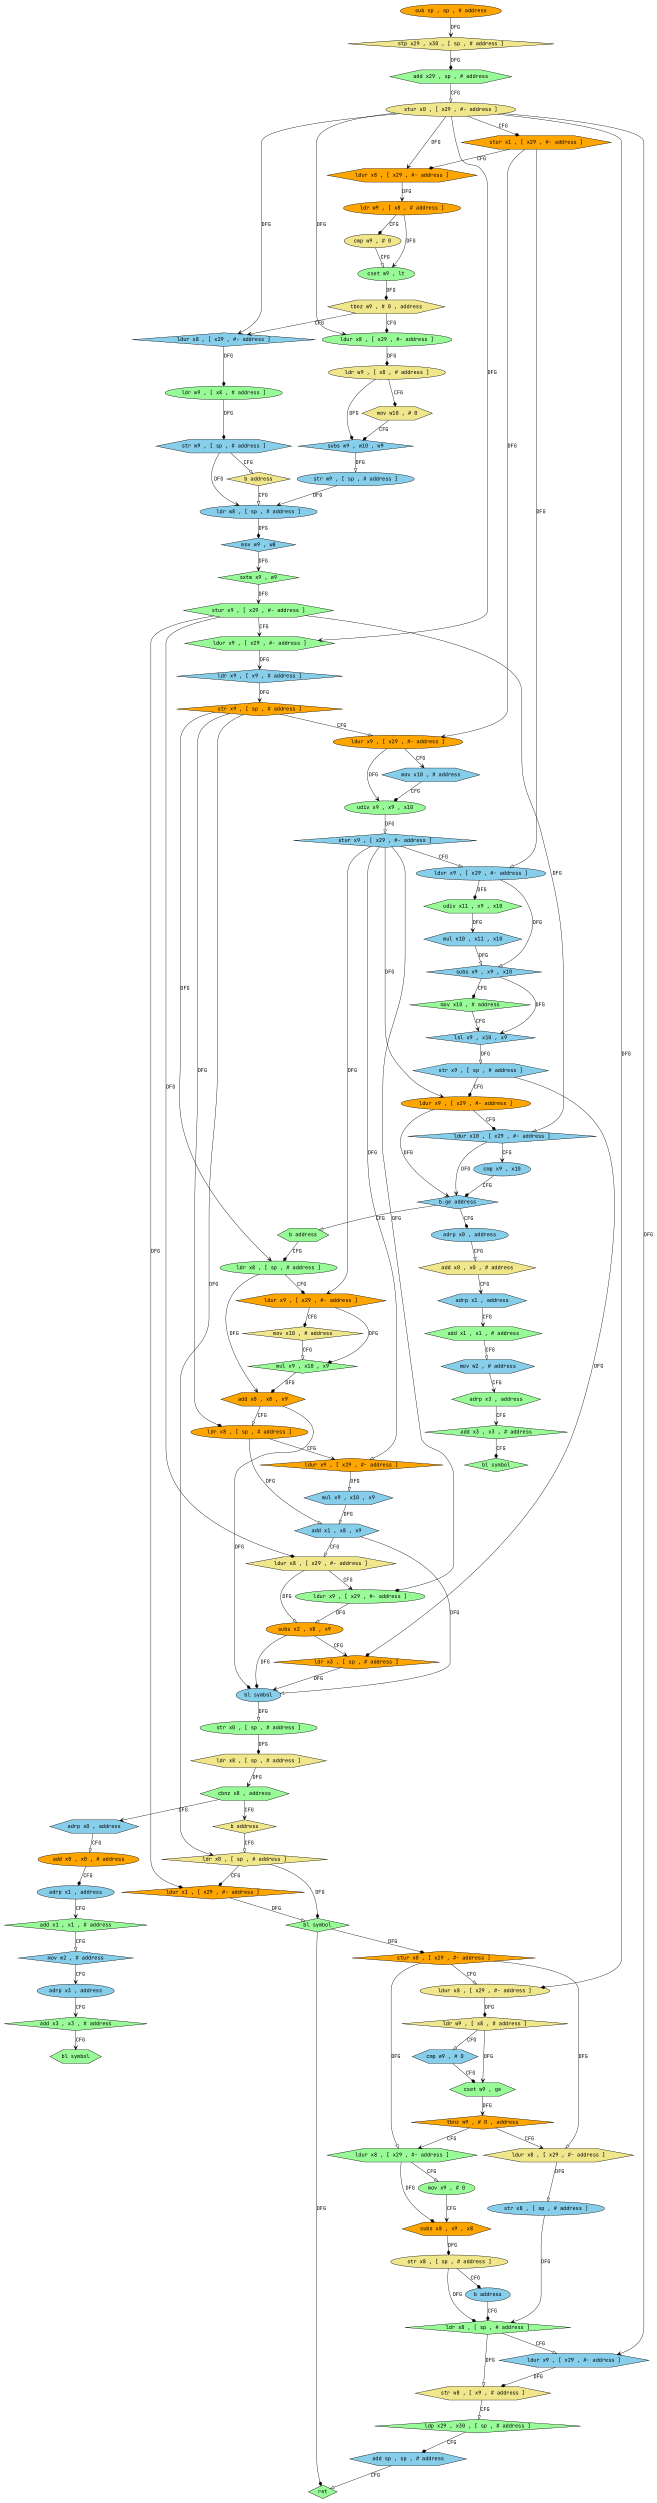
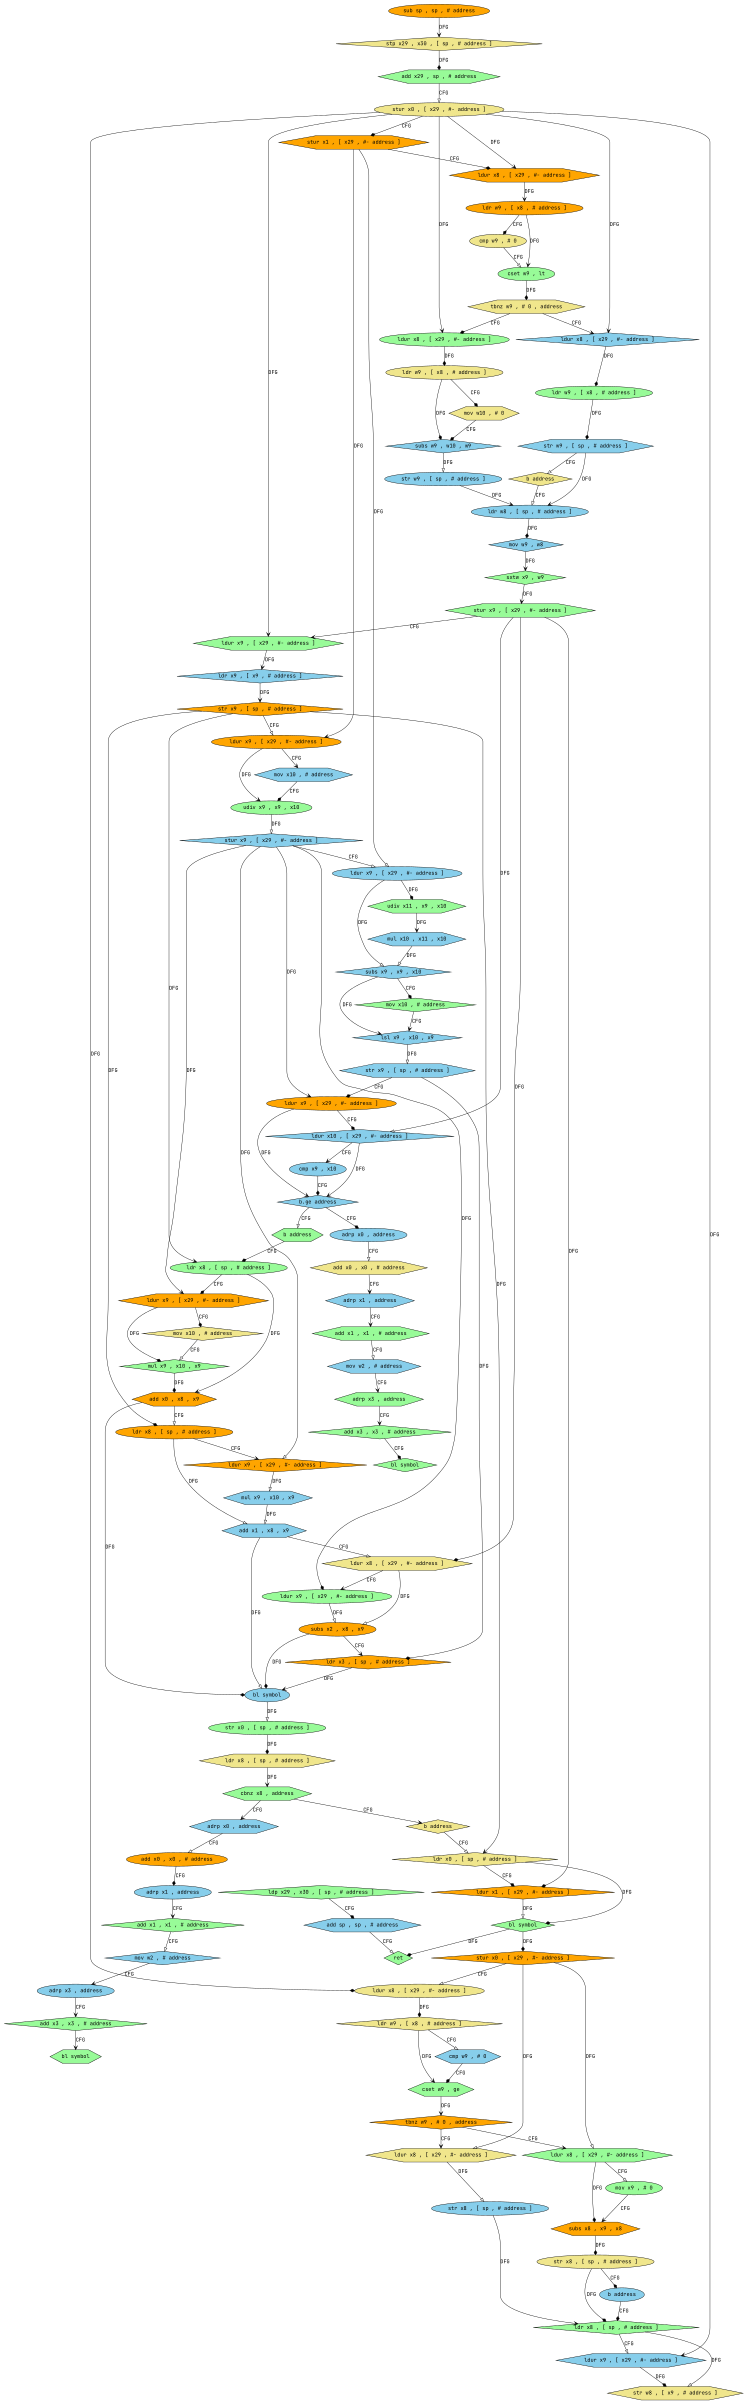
  digraph {
    fontname="JetBrains Mono"
    node [fillcolor=skyblue fontname="JetBrains Mono" shape=hexagon style=filled]
    edge [arrowhead=vee fontname="JetBrains Mono"]
    n1 [fillcolor=orange label="sub sp , sp , # address" shape=ellipse]
    n2 [fillcolor=khaki label="stp x29 , x30 , [ sp , # address ]" shape=diamond]
    n3 [fillcolor=palegreen label="add x29 , sp , # address"]
    n4 [fillcolor=khaki label="stur x0 , [ x29 , #- address ]" shape=ellipse]
    n5 [fillcolor=orange label="stur x1 , [ x29 , #- address ]"]
    n6 [fillcolor=orange label="ldur x8 , [ x29 , #- address ]"]
    n7 [fillcolor=palegreen label="ldur x8 , [ x29 , #- address ]" shape=ellipse]
    n8 [label="ldur x8 , [ x29 , #- address ]" shape=diamond]
    n9 [fillcolor=palegreen label="ldur x9 , [ x29 , #- address ]"]
    n10 [fillcolor=khaki label="ldur x8 , [ x29 , #- address ]" shape=ellipse]
    n11 [label="ldur x9 , [ x29 , #- address ]"]
    n12 [fillcolor=orange label="ldur x9 , [ x29 , #- address ]" shape=ellipse]
    n13 [label="ldur x9 , [ x29 , #- address ]" shape=ellipse]
    n14 [fillcolor=orange label="ldr w9 , [ x8 , # address ]" shape=ellipse]
    n15 [fillcolor=khaki label="ldr w9 , [ x8 , # address ]" shape=ellipse]
    n16 [fillcolor=palegreen label="ldr w9 , [ x8 , # address ]" shape=ellipse]
    n17 [label="ldr x9 , [ x9 , # address ]" shape=diamond]
    n18 [fillcolor=khaki label="ldr w9 , [ x8 , # address ]" shape=diamond]
    n19 [fillcolor=khaki label="str w8 , [ x9 , # address ]"]
    n20 [label="mov x10 , # address"]
    n21 [fillcolor=palegreen label="udiv x9 , x9 , x10" shape=ellipse]
    n22 [fillcolor=palegreen label="udiv x11 , x9 , x10"]
    n23 [label="subs x9 , x9 , x10" shape=diamond]
    n24 [fillcolor=khaki label="cmp w9 , # 0" shape=ellipse]
    n25 [fillcolor=palegreen label="cset w9 , lt" shape=ellipse]
    n26 [fillcolor=khaki label="tbnz w9 , # 0 , address"]
    n27 [fillcolor=khaki label="mov w10 , # 0"]
    n28 [label="subs w9 , w10 , w9" shape=diamond]
    n29 [label="str w9 , [ sp , # address ]"]
    n30 [label="str w9 , [ sp , # address ]" shape=ellipse]
    n31 [label="ldr w8 , [ sp , # address ]" shape=ellipse]
    n32 [label="mov w9 , w8" shape=diamond]
    n33 [fillcolor=palegreen label="sxtw x9 , w9" shape=diamond]
    n34 [fillcolor=khaki label="b address" shape=diamond]
    n35 [label="adrp x0 , address" shape=ellipse]
    n36 [fillcolor=khaki label="add x0 , x0 , # address"]
    n37 [label="adrp x1 , address"]
    n38 [fillcolor=palegreen label="add x1 , x1 , # address"]
    n39 [label="mov w2 , # address"]
    n40 [fillcolor=palegreen label="adrp x3 , address"]
    n41 [fillcolor=palegreen label="add x3 , x3 , # address" shape=diamond]
    n42 [fillcolor=palegreen label="bl symbol" shape=diamond]
    n43 [fillcolor=palegreen label="b address"]
    n44 [fillcolor=palegreen label="ldr x8 , [ sp , # address ]" shape=ellipse]
    n45 [fillcolor=orange label="ldur x9 , [ x29 , #- address ]"]
    n46 [fillcolor=orange label="add x0 , x8 , x9"]
    n47 [fillcolor=khaki label="mov x10 , # address" shape=diamond]
    n48 [fillcolor=palegreen label="mul x9 , x10 , x9" shape=diamond]
    n49 [fillcolor=orange label="ldr x8 , [ sp , # address ]" shape=ellipse]
    n50 [label="bl symbol" shape=ellipse]
    n51 [fillcolor=palegreen label="stur x9 , [ x29 , #- address ]"]
    n52 [label="ldur x10 , [ x29 , #- address ]" shape=diamond]
    n53 [fillcolor=khaki label="ldur x8 , [ x29 , #- address ]"]
    n54 [fillcolor=orange label="ldur x1 , [ x29 , #- address ]" shape=diamond]
    n55 [label="b.ge address" shape=diamond]
    n56 [label="cmp x9 , x10" shape=ellipse]
    n57 [fillcolor=palegreen label="ldur x9 , [ x29 , #- address ]" shape=ellipse]
    n58 [fillcolor=orange label="subs x2 , x8 , x9" shape=ellipse]
    n59 [fillcolor=palegreen label="bl symbol" shape=diamond]
    n60 [fillcolor=orange label="str x9 , [ sp , # address ]" shape=diamond]
    n61 [fillcolor=khaki label="ldr x0 , [ sp , # address ]" shape=diamond]
    n62 [fillcolor=orange label="ldur x9 , [ x29 , #- address ]" shape=diamond]
    n63 [label="add x1 , x8 , x9"]
    n64 [label="stur x9 , [ x29 , #- address ]" shape=diamond]
    n65 [fillcolor=orange label="ldur x9 , [ x29 , #- address ]" shape=ellipse]
    n66 [label="mul x9 , x10 , x9"]
    n67 [label="mul x10 , x11 , x10"]
    n68 [fillcolor=palegreen label="mov x10 , # address" shape=diamond]
    n69 [label="lsl x9 , x10 , x9" shape=diamond]
    n70 [label="str x9 , [ sp , # address ]"]
    n71 [fillcolor=orange label="ldr x3 , [ sp , # address ]" shape=diamond]
    n72 [fillcolor=palegreen label="str x0 , [ sp , # address ]" shape=ellipse]
    n73 [fillcolor=khaki label="ldr x8 , [ sp , # address ]"]
    n74 [fillcolor=palegreen label="cbnz x8 , address"]
    n75 [label="adrp x0 , address"]
    n76 [fillcolor=khaki label="b address" shape=diamond]
    n77 [fillcolor=orange label="add x0 , x0 , # address" shape=ellipse]
    n78 [label="adrp x1 , address" shape=ellipse]
    n79 [fillcolor=palegreen label="add x1 , x1 , # address" shape=diamond]
    n80 [label="mov w2 , # address" shape=diamond]
    n81 [label="adrp x3 , address" shape=ellipse]
    n82 [fillcolor=palegreen label="add x3 , x3 , # address" shape=diamond]
    n83 [fillcolor=palegreen label="bl symbol"]
    n84 [fillcolor=orange label="stur x0 , [ x29 , #- address ]" shape=diamond]
    n85 [fillcolor=palegreen label=ret shape=diamond]
    n86 [fillcolor=khaki label="ldur x8 , [ x29 , #- address ]"]
    n87 [fillcolor=palegreen label="ldur x8 , [ x29 , #- address ]"]
    n88 [label="str x8 , [ sp , # address ]" shape=ellipse]
    n89 [fillcolor=palegreen label="mov x9 , # 0" shape=ellipse]
    n90 [fillcolor=orange label="subs x8 , x9 , x8"]
    n91 [label="cmp w9 , # 0"]
    n92 [fillcolor=palegreen label="cset w9 , ge"]
    n93 [fillcolor=orange label="tbnz w9 , # 0 , address" shape=diamond]
    n94 [fillcolor=palegreen label="ldr x8 , [ sp , # address ]" shape=diamond]
    n95 [fillcolor=khaki label="str x8 , [ sp , # address ]" shape=ellipse]
    n96 [fillcolor=palegreen label="ldp x29 , x30 , [ sp , # address ]" shape=diamond]
    n97 [label="b address" shape=ellipse]
    n98 [label="add sp , sp , # address"]
    n1 -> n2 [label=DFG]
    n2 -> n3 [arrowhead=diamond label=DFG]
    n3 -> n4 [arrowhead=onormal label=CFG]
    n4 -> n5 [arrowhead=diamond label=CFG]
    n4 -> n6 [label=DFG]
    n4 -> n7 [label=DFG]
    n4 -> n8 [label=DFG]
    n4 -> n9 [label=DFG]
    n4 -> n10 [arrowhead=diamond label=DFG]
    n4 -> n11 [label=DFG]
    n5 -> n6 [arrowhead=diamond label=CFG]
    n5 -> n12 [label=DFG]
    n5 -> n13 [arrowhead=onormal label=DFG]
    n6 -> n14 [label=DFG]
    n7 -> n15 [arrowhead=diamond label=DFG]
    n8 -> n16 [arrowhead=diamond label=DFG]
    n9 -> n17 [label=DFG]
    n10 -> n18 [arrowhead=diamond label=DFG]
    n11 -> n19 [arrowhead=diamond label=DFG]
    n12 -> n20 [label=CFG]
    n12 -> n21 [label=DFG]
    n13 -> n22 [arrowhead=diamond label=DFG]
    n13 -> n23 [arrowhead=onormal label=DFG]
    n14 -> n24 [arrowhead=diamond label=CFG]
    n14 -> n25 [label=DFG]
    n15 -> n27 [arrowhead=diamond label=CFG]
    n15 -> n28 [arrowhead=diamond label=DFG]
    n16 -> n29 [arrowhead=diamond label=DFG]
    n17 -> n60 [label=DFG]
    n18 -> n91 [arrowhead=onormal label=CFG]
    n18 -> n92 [label=DFG]
-   n19 -> n96 [arrowhead=onormal label=CFG]
    n20 -> n21 [arrowhead=diamond label=CFG]
    n21 -> n64 [arrowhead=onormal label=DFG]
    n22 -> n67 [label=DFG]
    n23 -> n68 [arrowhead=diamond label=CFG]
    n23 -> n69 [label=DFG]
    n24 -> n25 [arrowhead=onormal label=CFG]
    n25 -> n26 [arrowhead=diamond label=DFG]
    n26 -> n7 [arrowhead=diamond label=CFG]
    n26 -> n8 [label=CFG]
    n27 -> n28 [arrowhead=diamond label=CFG]
    n28 -> n30 [arrowhead=onormal label=DFG]
    n29 -> n31 [label=DFG]
    n29 -> n34 [arrowhead=onormal label=CFG]
    n30 -> n31 [label=DFG]
    n31 -> n32 [arrowhead=diamond label=DFG]
    n32 -> n33 [label=DFG]
    n33 -> n51 [label=DFG]
    n34 -> n31 [arrowhead=onormal label=CFG]
    n35 -> n36 [arrowhead=onormal label=CFG]
    n36 -> n37 [label=CFG]
    n37 -> n38 [label=CFG]
    n38 -> n39 [arrowhead=onormal label=CFG]
    n39 -> n40 [label=CFG]
    n40 -> n41 [label=CFG]
    n41 -> n42 [arrowhead=diamond label=CFG]
    n43 -> n44 [arrowhead=diamond label=CFG]
    n44 -> n45 [arrowhead=diamond label=CFG]
    n44 -> n46 [label=DFG]
    n45 -> n47 [arrowhead=diamond label=CFG]
    n45 -> n48 [arrowhead=diamond label=DFG]
    n46 -> n49 [arrowhead=onormal label=CFG]
    n46 -> n50 [arrowhead=diamond label=DFG]
    n47 -> n48 [arrowhead=onormal label=CFG]
    n48 -> n46 [arrowhead=diamond label=DFG]
    n49 -> n62 [label=CFG]
    n49 -> n63 [arrowhead=onormal label=DFG]
    n50 -> n72 [arrowhead=onormal label=DFG]
    n51 -> n9 [label=CFG]
    n51 -> n52 [arrowhead=onormal label=DFG]
    n51 -> n53 [arrowhead=diamond label=DFG]
    n51 -> n54 [arrowhead=diamond label=DFG]
    n52 -> n55 [label=DFG]
    n52 -> n56 [label=CFG]
    n53 -> n57 [label=CFG]
    n53 -> n58 [arrowhead=onormal label=DFG]
    n54 -> n59 [arrowhead=onormal label=DFG]
    n55 -> n35 [arrowhead=diamond label=CFG]
    n55 -> n43 [arrowhead=onormal label=CFG]
    n56 -> n55 [arrowhead=diamond label=CFG]
    n57 -> n58 [arrowhead=onormal label=DFG]
    n58 -> n50 [arrowhead=diamond label=DFG]
    n58 -> n71 [label=CFG]
    n59 -> n84 [arrowhead=diamond label=DFG]
    n59 -> n85 [arrowhead=diamond label=DFG]
    n60 -> n12 [arrowhead=onormal label=CFG]
    n60 -> n44 [label=DFG]
    n60 -> n49 [arrowhead=diamond label=DFG]
    n60 -> n61 [label=DFG]
    n61 -> n54 [arrowhead=diamond label=CFG]
    n61 -> n59 [arrowhead=diamond label=DFG]
    n62 -> n66 [arrowhead=onormal label=DFG]
    n63 -> n50 [arrowhead=onormal label=DFG]
    n63 -> n53 [arrowhead=onormal label=CFG]
    n64 -> n13 [arrowhead=onormal label=CFG]
    n64 -> n45 [label=DFG]
    n64 -> n57 [arrowhead=diamond label=DFG]
    n64 -> n62 [arrowhead=onormal label=DFG]
    n64 -> n65 [label=DFG]
    n65 -> n52 [arrowhead=diamond label=CFG]
    n65 -> n55 [label=DFG]
    n66 -> n63 [arrowhead=onormal label=DFG]
    n67 -> n23 [arrowhead=onormal label=DFG]
    n68 -> n69 [label=CFG]
    n69 -> n70 [arrowhead=onormal label=DFG]
    n70 -> n65 [arrowhead=diamond label=CFG]
    n70 -> n71 [arrowhead=diamond label=DFG]
    n71 -> n50 [label=DFG]
    n72 -> n73 [arrowhead=diamond label=DFG]
    n73 -> n74 [label=DFG]
    n74 -> n75 [label=CFG]
    n74 -> n76 [label=CFG]
    n75 -> n77 [arrowhead=onormal label=CFG]
    n76 -> n61 [arrowhead=onormal label=CFG]
    n77 -> n78 [arrowhead=diamond label=CFG]
    n78 -> n79 [label=CFG]
    n79 -> n80 [arrowhead=onormal label=CFG]
    n80 -> n81 [label=CFG]
    n81 -> n82 [label=CFG]
    n82 -> n83 [label=CFG]
    n84 -> n10 [arrowhead=onormal label=CFG]
    n84 -> n86 [arrowhead=onormal label=DFG]
    n84 -> n87 [arrowhead=onormal label=DFG]
    n86 -> n88 [arrowhead=onormal label=DFG]
    n87 -> n89 [arrowhead=onormal label=CFG]
    n87 -> n90 [arrowhead=diamond label=DFG]
    n88 -> n94 [label=DFG]
    n89 -> n90 [label=CFG]
    n90 -> n95 [arrowhead=diamond label=DFG]
    n91 -> n92 [arrowhead=diamond label=CFG]
    n92 -> n93 [label=DFG]
    n93 -> n86 [label=CFG]
    n93 -> n87 [label=CFG]
    n94 -> n11 [arrowhead=onormal label=CFG]
    n94 -> n19 [arrowhead=onormal label=DFG]
    n95 -> n94 [arrowhead=diamond label=DFG]
    n95 -> n97 [arrowhead=diamond label=CFG]
    n96 -> n98 [arrowhead=diamond label=CFG]
    n97 -> n94 [arrowhead=diamond label=CFG]
    n98 -> n85 [arrowhead=onormal label=CFG]
  }
